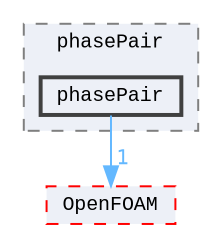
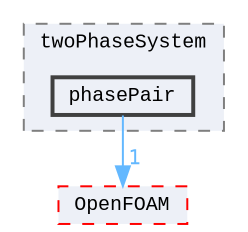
  digraph {
    compound=true
    fontname="Liberation Mono"
    node [fillcolor="#edf0f7" fontname="Liberation Mono" fontsize=10 shape=box]
    n1 [color=grey25 height=0.2 label=phasePair style="filled,bold" width=0.4]
    n2 [color=red height=0.2 label=OpenFOAM style="filled,dashed" width=0.4]
    subgraph cluster_1 {
      bgcolor="#edf0f7"
      fontsize=10
-     label=phasePair
+     label=twoPhaseSystem
      pencolor=grey50
      style="filled,dashed"
      n1
    }
    n1 -> n2 [color=steelblue1 fontcolor=steelblue1 fontname="Liberation Mono" fontsize=10 headlabel=1 labeldistance=1.5 labelfontname=Helvetica labelfontsize=10]
  }
